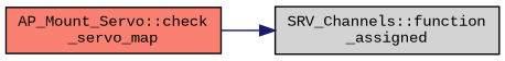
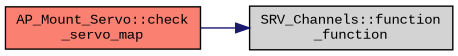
  digraph {
    rankdir=LR
    fontname="Liberation Mono"
    node [color=black fontname="Liberation Mono" fontsize=10 shape=record style=filled]
    n1 [fillcolor=salmon fontcolor=black height=0.2 label="AP_Mount_Servo::check\l_servo_map" width=0.4]
-   n2 [fillcolor=lightgrey height=0.2 label="SRV_Channels::function\l_assigned" width=0.4]
+   n2 [fillcolor=lightgrey height=0.2 label="SRV_Channels::function\l_function" width=0.4]
    n1 -> n2 [color=midnightblue fontname="Liberation Mono" fontsize=10 labelfontname=Helvetica labelfontsize=10 style=solid]
  }
